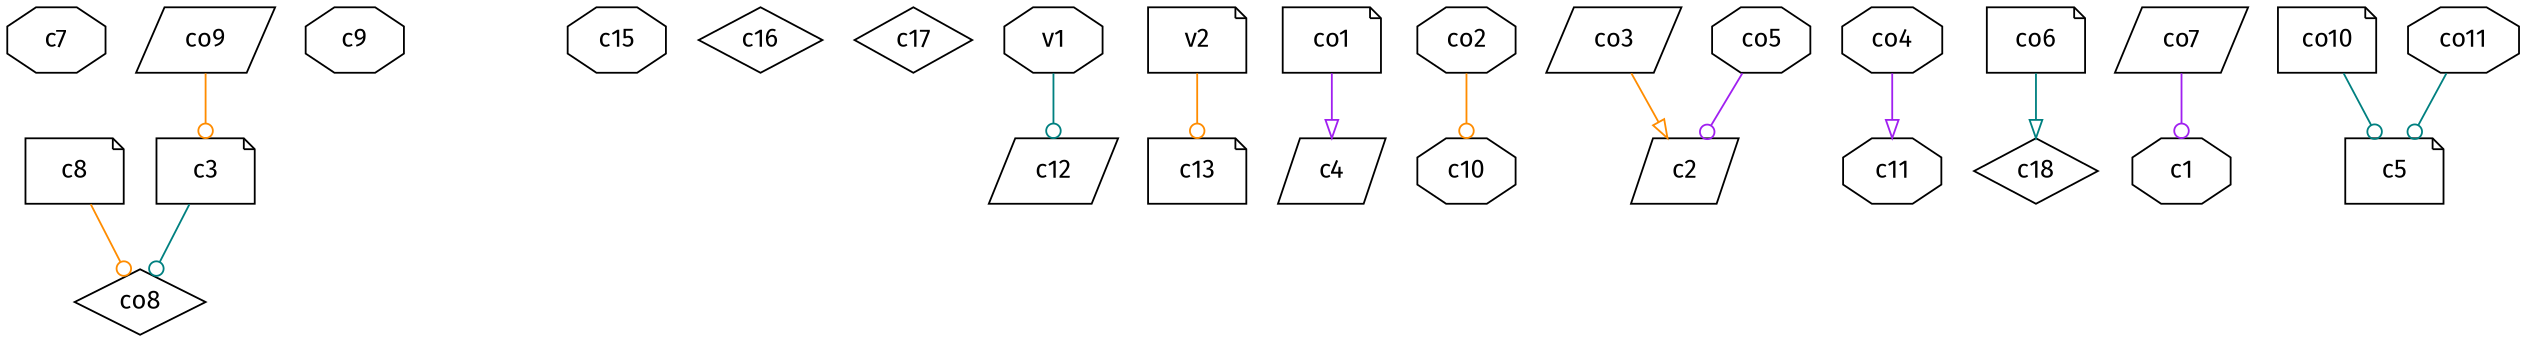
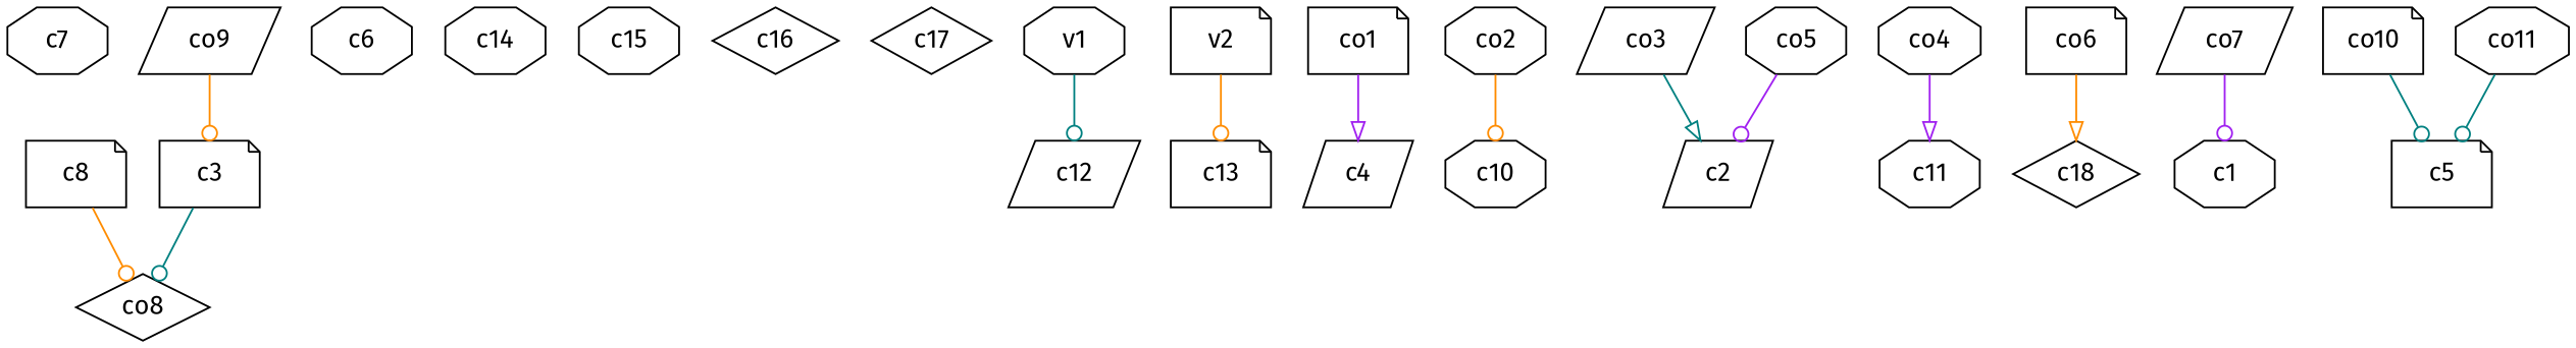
  strict digraph {
    fontname="Fira Sans"
    node [fontname="Fira Sans" shape=octagon]
    edge [arrowhead=odot color=darkorange fontname="Fira Sans" weight=1]
    c7
    c8 [shape=note]
    co8 [shape=diamond]
-   c9
+   c9 [label=c6]
+   c14
    c15
    c16 [shape=diamond]
    c17 [shape=diamond]
    c12 [shape=parallelogram]
    v1
    v2 [shape=note]
    c13 [shape=note]
    co1 [shape=note]
    c4 [shape=parallelogram]
    co2
    c10
    co3 [shape=parallelogram]
    c2 [shape=parallelogram]
    co4
    c11
    co5
    co6 [shape=note]
    c18 [shape=diamond]
    co7 [shape=parallelogram]
    c1
    c3 [shape=note]
    co9 [shape=parallelogram]
    co10 [shape=note]
    c5 [shape=note]
    co11
    c8 -> co8
    v1 -> c12 [color=teal]
    v2 -> c13
    co1 -> c4 [arrowhead=onormal color=purple]
    co2 -> c10
-   co3 -> c2 [arrowhead=onormal]
+   co3 -> c2 [arrowhead=onormal color=teal]
    co4 -> c11 [arrowhead=onormal color=purple]
    co5 -> c2 [color=purple]
-   co6 -> c18 [arrowhead=onormal color=teal]
+   co6 -> c18 [arrowhead=onormal]
    co7 -> c1 [color=purple]
    c3 -> co8 [color=teal]
    co9 -> c3
    co10 -> c5 [color=teal]
    co11 -> c5 [color=teal]
  }
